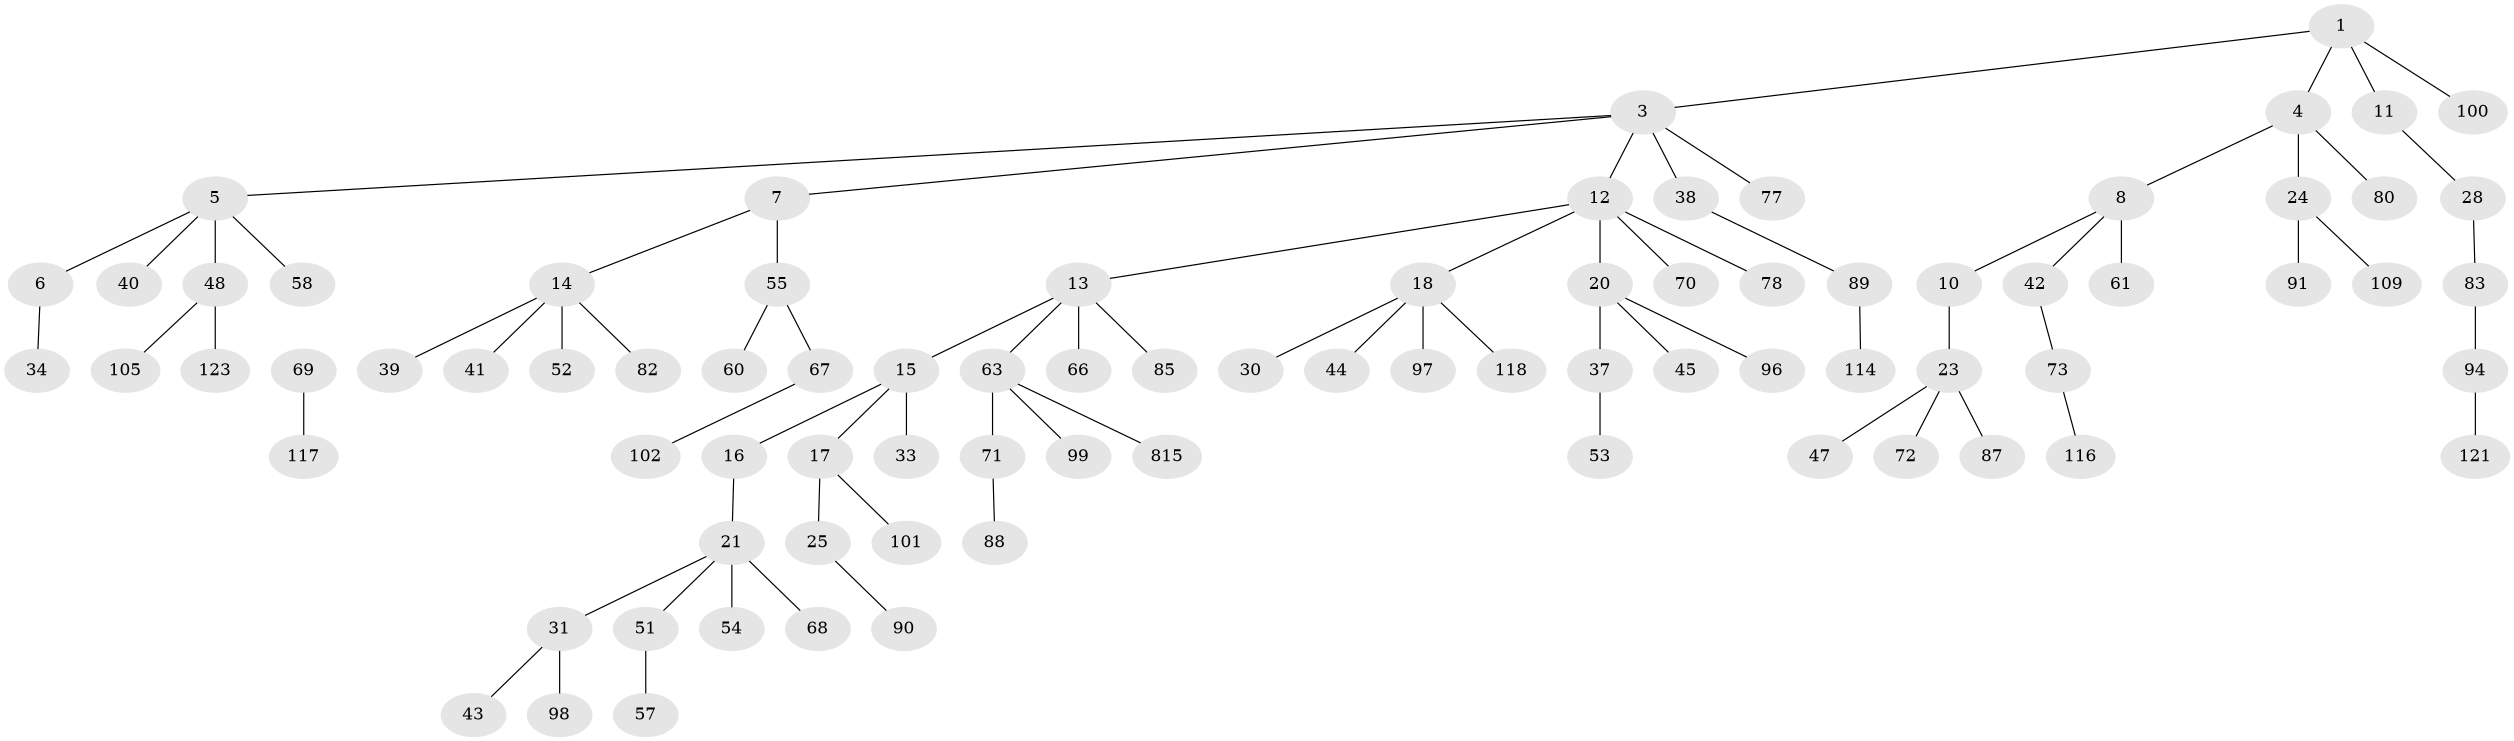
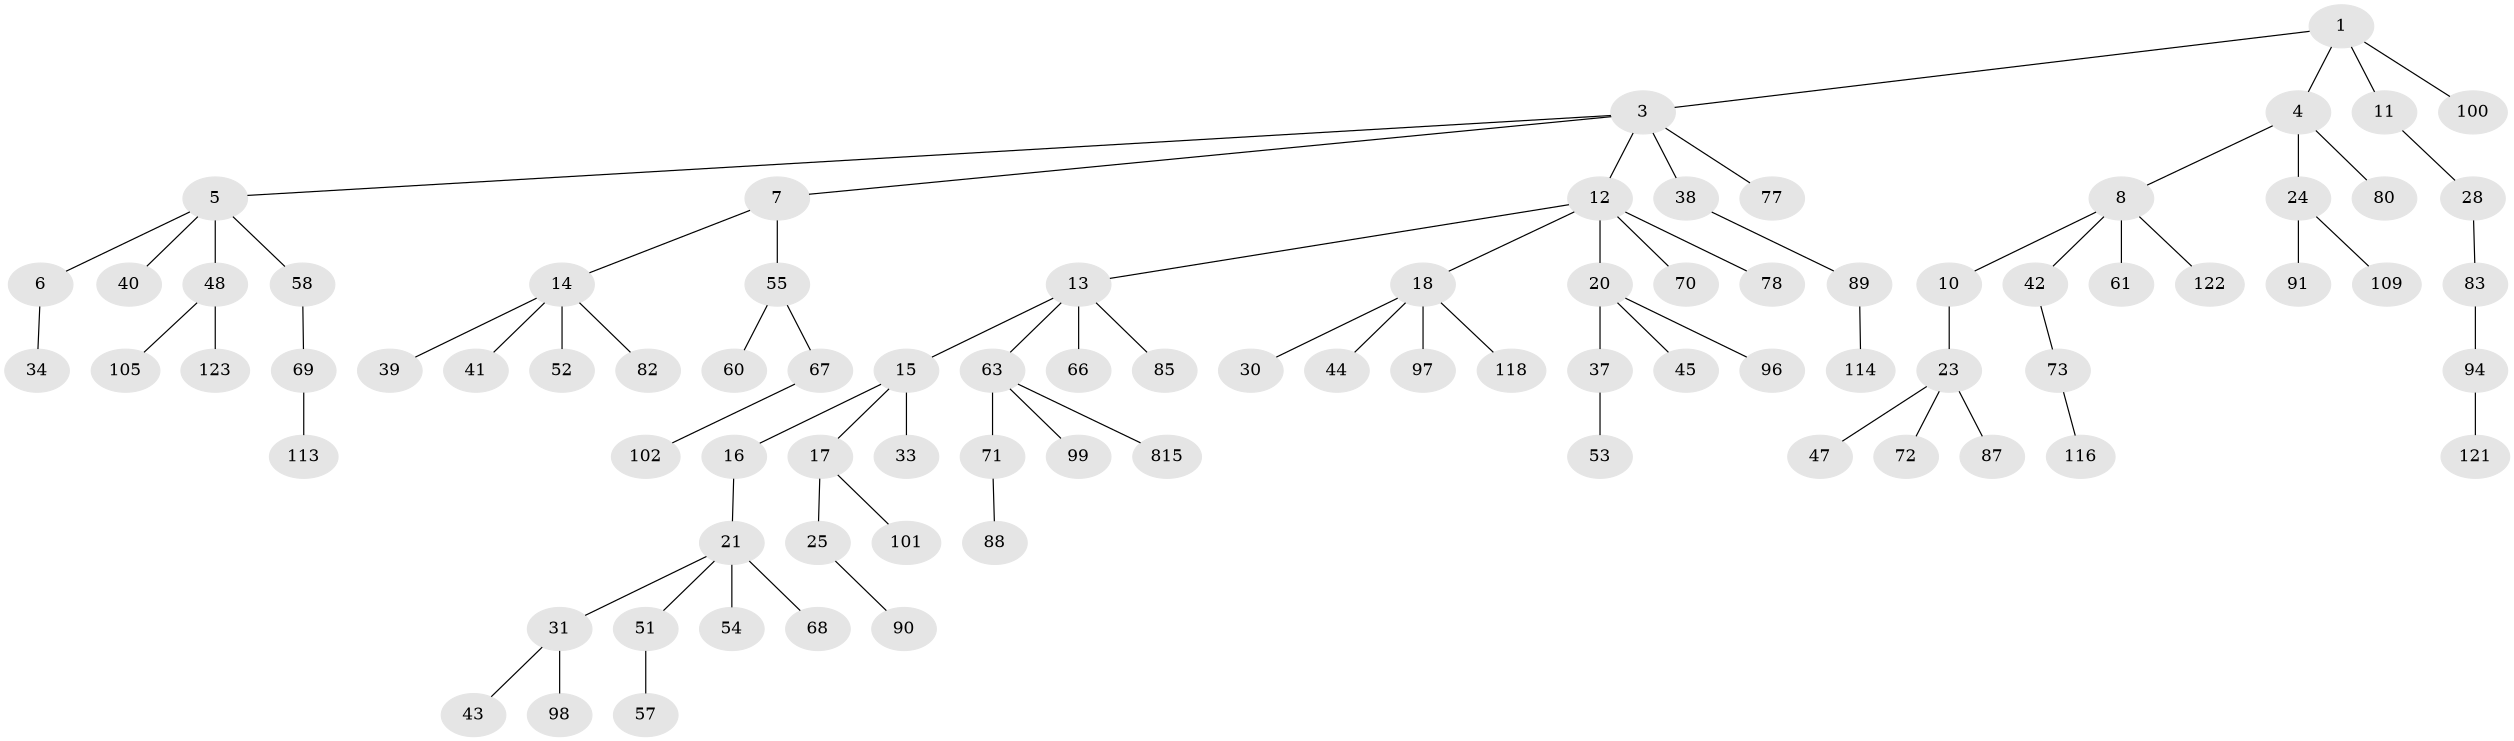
  graph {
    node [color=gray90 style=filled]
    1 [super="+2"]
    3 [super="+19"]
    4 [super="+93"]
    11
    100
    5 [super="+32"]
    7
    12 [super="+76"]
    38 [super="+104"]
    77
    8 [super="+120"]
    24 [super="+26"]
    80
    28 [super="+86"]
    6 [super="+9"]
    40
    48 [super="+95"]
    58
    14 [super="+36"]
    55 [super="+59"]
    13 [super="+29"]
    18 [super="+22"]
    20 [super="+46"]
    70
    78
    89
    10
    42
    61
+   122
    91
    109
    34 [super="+119"]
    105
    123
    69 [super="+74"]
    n37 [label=39]
    41
    52 [super="+62"]
    82 [super="+108"]
    60
    67
    23 [super="+65"]
    73 [super="+110"]
    47
    72 [super="+75"]
    87
    83
    15 [super="+84"]
    63 [super="+79"]
    66
    85
    30
    44 [super="+81"]
    97
    118
    37 [super="+50"]
    45
    96 [super="+111"]
    16
    17 [super="+56"]
    33 [super="+39"]
    71
    99
    n65 [label=815]
    21 [super="+49"]
    25 [super="+64"]
    101
    31 [super="+113"]
    51 [super="+107"]
    54
    68
    90 [super="+103"]
    53 [super="+92"]
    43
    98
    57
    94 [super="+106"]
    114
    116
    102 [super="+112"]
-   117
+   117 [label=113]
    88
    121 [super="+124"]
    1 -- 3
    1 -- 4
    1 -- 11
    1 -- 100
    3 -- 5
    3 -- 7
    3 -- 12
    3 -- 38
    3 -- 77
    4 -- 8
    4 -- 24
    4 -- 80
    11 -- 28
    5 -- 6
    5 -- 40
    5 -- 48
    5 -- 58
    7 -- 14
    7 -- 55
    12 -- 13
    12 -- 18
    12 -- 20
    12 -- 70
    12 -- 78
    38 -- 89
    8 -- 10
    8 -- 42
    8 -- 61
+   8 -- 122
    24 -- 91
    24 -- 109
    28 -- 83
    6 -- 34
    48 -- 105
    48 -- 123
+   58 -- 69
    14 -- n37
    14 -- 41
    14 -- 52
    14 -- 82
    55 -- 60
    55 -- 67
    13 -- 15
    13 -- 63
    13 -- 66
    13 -- 85
    18 -- 30
    18 -- 44
    18 -- 97
    18 -- 118
    20 -- 37
    20 -- 45
    20 -- 96
    89 -- 114
    10 -- 23
    42 -- 73
    69 -- 117
    67 -- 102
    23 -- 47
    23 -- 72
    23 -- 87
    73 -- 116
    83 -- 94
    15 -- 16
    15 -- 17
    15 -- 33
    63 -- 71
    63 -- 99
    63 -- n65
    37 -- 53
    16 -- 21
    17 -- 25
    17 -- 101
    71 -- 88
    21 -- 31
    21 -- 51
    21 -- 54
    21 -- 68
    25 -- 90
    31 -- 43
    31 -- 98
    51 -- 57
    94 -- 121
  }
